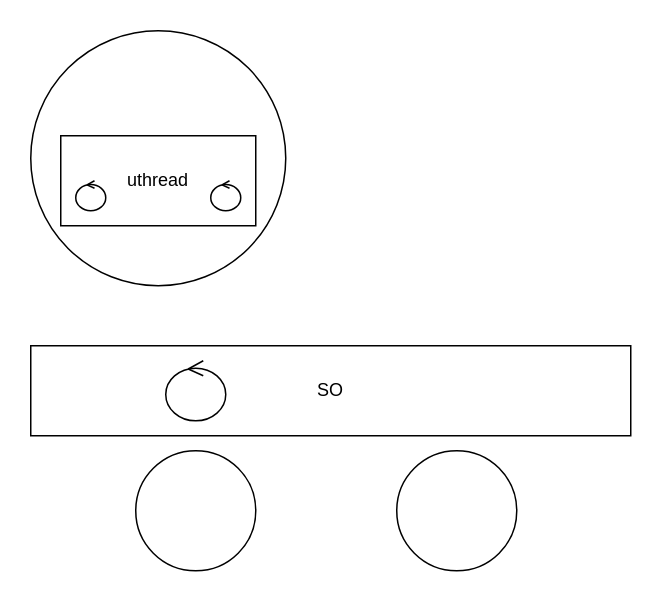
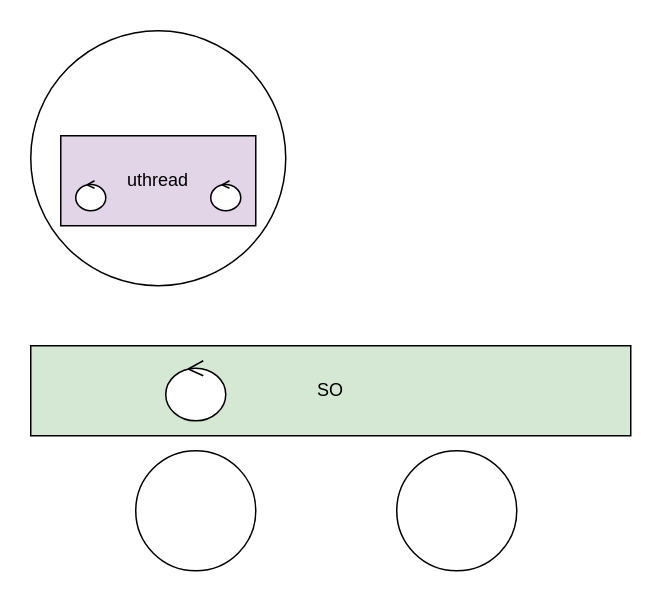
  <mxCell id="0" />
  <mxCell id="1" parent="0" />
  <mxCell id="2" value="" style="ellipse;whiteSpace=wrap;html=1;aspect=fixed;" vertex="1" parent="1"><mxGeometry x="20" y="20" width="170" height="170" as="geometry" /></mxCell>
  <mxCell id="3" value="" style="ellipse;whiteSpace=wrap;html=1;aspect=fixed;" vertex="1" parent="1"><mxGeometry x="90" y="300" width="80" height="80" as="geometry" /></mxCell>
  <mxCell id="4" value="" style="ellipse;whiteSpace=wrap;html=1;aspect=fixed;" vertex="1" parent="1"><mxGeometry x="264" y="300" width="80" height="80" as="geometry" /></mxCell>
- <mxCell id="5" value="uthread" style="rounded=0;whiteSpace=wrap;html=1;" vertex="1" parent="1"><mxGeometry x="40" y="90" width="130" height="60" as="geometry" /></mxCell>
- <mxCell id="6" value="SO" style="rounded=0;whiteSpace=wrap;html=1;" vertex="1" parent="1"><mxGeometry x="20" y="230" width="400" height="60" as="geometry" /></mxCell>
+ <mxCell id="5" value="uthread" style="rounded=0;whiteSpace=wrap;html=1;fillColor=#e1d5e7;" vertex="1" parent="1"><mxGeometry x="40" y="90" width="130" height="60" as="geometry" /></mxCell>
+ <mxCell id="6" value="SO" style="rounded=0;whiteSpace=wrap;html=1;fillColor=#d5e8d4;" vertex="1" parent="1"><mxGeometry x="20" y="230" width="400" height="60" as="geometry" /></mxCell>
  <mxCell id="7" value="" style="ellipse;shape=umlControl;whiteSpace=wrap;html=1;" vertex="1" parent="1"><mxGeometry x="110" y="240" width="40" height="40" as="geometry" /></mxCell>
  <mxCell id="8" value="" style="ellipse;shape=umlControl;whiteSpace=wrap;html=1;" vertex="1" parent="1"><mxGeometry x="50" y="120" width="20" height="20" as="geometry" /></mxCell>
  <mxCell id="9" value="" style="ellipse;shape=umlControl;whiteSpace=wrap;html=1;" vertex="1" parent="1"><mxGeometry x="140" y="120" width="20" height="20" as="geometry" /></mxCell>
